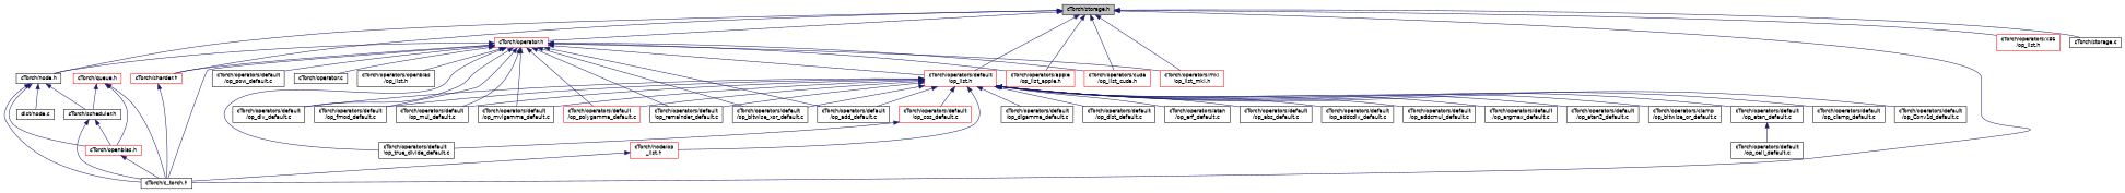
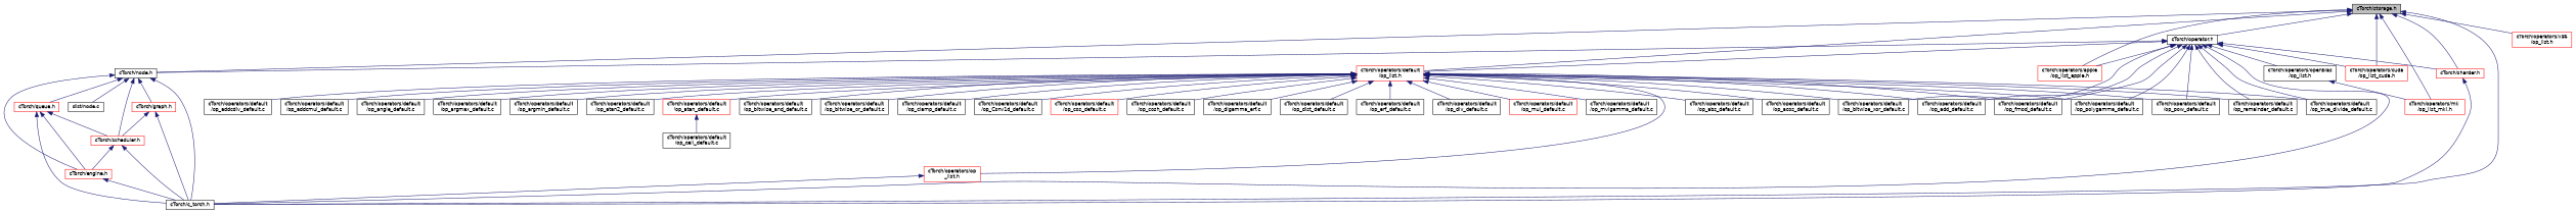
  digraph {
    node [color=black fillcolor=white fontname=Helvetica fontsize=10 shape=record style=filled]
    edge [color=midnightblue dir=back fontname=Helvetica fontsize=10 labelfontname=Helvetica labelfontsize=10 style=solid]
    n1 [fillcolor=grey75 fontcolor=black height=0.2 label="cTorch/storage.h" width=0.4]
-   n2 [color=red height=0.2 label="cTorch/operator.h" width=0.4]
+   n2 [height=0.2 label="cTorch/operator.h" width=0.4]
    n3 [height=0.2 label="cTorch/node.h" width=0.4]
    n4 [height=0.2 label="cTorch/c_torch.h" width=0.4]
    n5 [color=red height=0.2 label="cTorch/operators/default\l/op_list.h" width=0.4]
    n6 [color=red height=0.2 label="cTorch/sharder.h" width=0.4]
    n7 [color=red height=0.2 label="cTorch/operators/apple\l/op_list_apple.h" width=0.4]
    n8 [color=red height=0.2 label="cTorch/operators/cuda\l/op_list_cuda.h" width=0.4]
    n9 [color=red height=0.2 label="cTorch/operators/mkl\l/op_list_mkl.h" width=0.4]
    n10 [color=red height=0.2 label="cTorch/operators/x86\l/op_list.h" width=0.4]
-   n11 [height=0.2 label="cTorch/storage.c" width=0.4]
    n12 [height=0.2 label="cTorch/operators/default\l/op_add_default.c" width=0.4]
    n13 [height=0.2 label="cTorch/operators/default\l/op_div_default.c" width=0.4]
    n14 [height=0.2 label="cTorch/operators/default\l/op_fmod_default.c" width=0.4]
-   n15 [height=0.2 label="cTorch/operators/default\l/op_mul_default.c" width=0.4]
+   n15 [color=red height=0.2 label="cTorch/operators/default\l/op_mul_default.c" width=0.4]
    n16 [height=0.2 label="cTorch/operators/default\l/op_mvlgamma_default.c" width=0.4]
-   n17 [color=red height=0.2 label="cTorch/operators/default\l/op_polygamma_default.c" width=0.4]
+   n17 [height=0.2 label="cTorch/operators/default\l/op_polygamma_default.c" width=0.4]
    n18 [height=0.2 label="cTorch/operators/default\l/op_pow_default.c" width=0.4]
    n19 [height=0.2 label="cTorch/operators/default\l/op_remainder_default.c" width=0.4]
    n20 [height=0.2 label="cTorch/operators/default\l/op_true_divide_default.c" width=0.4]
-   n21 [height=0.2 label="cTorch/operator.c" width=0.4]
    n22 [height=0.2 label="cTorch/operators/openblas\l/op_list.h" width=0.4]
    n23 [height=0.2 label="cTorch/operators/default\l/op_bitwise_xor_default.c" width=0.4]
-   n24 [color=red height=0.2 label="cTorch/openblas.h" width=0.4]
-   n26 [height=0.2 label="cTorch/scheduler.h" width=0.4]
+   n24 [color=red height=0.2 label="cTorch/engine.h" width=0.4]
+   n25 [color=red height=0.2 label="cTorch/graph.h" width=0.4]
+   n26 [color=red height=0.2 label="cTorch/scheduler.h" width=0.4]
    n27 [color=red height=0.2 label="cTorch/queue.h" width=0.4]
    n28 [height=0.2 label="dist/node.c" width=0.4]
-   n29 [color=red height=0.2 label="cTorch/node/op\l_list.h" width=0.4]
+   n29 [color=red height=0.2 label="cTorch/operators/op\l_list.h" width=0.4]
    n30 [height=0.2 label="cTorch/operators/default\l/op_abs_default.c" width=0.4]
+   n31 [height=0.2 label="cTorch/operators/default\l/op_acos_default.c" width=0.4]
    n32 [height=0.2 label="cTorch/operators/default\l/op_addcdiv_default.c" width=0.4]
    n33 [height=0.2 label="cTorch/operators/default\l/op_addcmul_default.c" width=0.4]
+   n34 [height=0.2 label="cTorch/operators/default\l/op_angle_default.c" width=0.4]
    n35 [height=0.2 label="cTorch/operators/default\l/op_argmax_default.c" width=0.4]
+   n36 [height=0.2 label="cTorch/operators/default\l/op_argmin_default.c" width=0.4]
    n37 [height=0.2 label="cTorch/operators/default\l/op_atan2_default.c" width=0.4]
-   n38 [height=0.2 label="cTorch/operators/default\l/op_atan_default.c" width=0.4]
-   n40 [height=0.2 label="cTorch/operators/clamp\l/op_bitwise_or_default.c" width=0.4]
+   n38 [color=red height=0.2 label="cTorch/operators/default\l/op_atan_default.c" width=0.4]
+   n39 [height=0.2 label="cTorch/operators/default\l/op_bitwise_and_default.c" width=0.4]
+   n40 [height=0.2 label="cTorch/operators/default\l/op_bitwise_or_default.c" width=0.4]
    n41 [height=0.2 label="cTorch/operators/default\l/op_clamp_default.c" width=0.4]
    n42 [height=0.2 label="cTorch/operators/default\l/op_Conv1d_default.c" width=0.4]
    n43 [color=red height=0.2 label="cTorch/operators/default\l/op_cos_default.c" width=0.4]
-   n45 [height=0.2 label="cTorch/operators/default\l/op_digamma_default.c" width=0.4]
+   n44 [height=0.2 label="cTorch/operators/default\l/op_cosh_default.c" width=0.4]
+   n45 [height=0.2 label="cTorch/operators/default\l/op_digamma_erf.c" width=0.4]
    n46 [height=0.2 label="cTorch/operators/default\l/op_dist_default.c" width=0.4]
-   n47 [height=0.2 label="cTorch/operators/atan\l/op_erf_default.c" width=0.4]
+   n47 [height=0.2 label="cTorch/operators/default\l/op_erf_default.c" width=0.4]
    n48 [height=0.2 label="cTorch/operators/default\l/op_ceil_default.c" width=0.4]
    n1 -> n2
    n1 -> n3
    n1 -> n4
    n1 -> n5
    n1 -> n6
    n1 -> n7
    n1 -> n8
    n1 -> n9
    n1 -> n10
-   n1 -> n11
    n2 -> n3
    n2 -> n4
    n2 -> n5
    n2 -> n6
    n2 -> n7
    n2 -> n8
-   n2 -> n9
+   n22 -> n9
    n2 -> n12
-   n2 -> n13
    n2 -> n14
-   n2 -> n15
-   n2 -> n16
    n2 -> n17
    n2 -> n18
    n2 -> n19
    n2 -> n20
-   n2 -> n21
    n2 -> n22
    n2 -> n23
    n3 -> n4
    n3 -> n24
+   n3 -> n25
    n3 -> n26
+   n3 -> n27
    n3 -> n28
    n5 -> n12
    n5 -> n13
    n5 -> n14
    n5 -> n15
    n5 -> n16
    n5 -> n17
+   n5 -> n18
    n5 -> n19
-   n43 -> n20
+   n5 -> n20
    n5 -> n23
    n5 -> n29
    n5 -> n30
+   n5 -> n31
    n5 -> n32
    n5 -> n33
+   n5 -> n34
    n5 -> n35
+   n5 -> n36
    n5 -> n37
    n5 -> n38
+   n5 -> n39
    n5 -> n40
    n5 -> n41
    n5 -> n42
    n5 -> n43
+   n5 -> n44
    n5 -> n45
    n5 -> n46
    n5 -> n47
    n6 -> n4
    n24 -> n4
+   n25 -> n4
+   n25 -> n26
    n26 -> n4
    n26 -> n24
    n27 -> n4
    n27 -> n24
    n27 -> n26
    n29 -> n4
    n38 -> n48
  }
